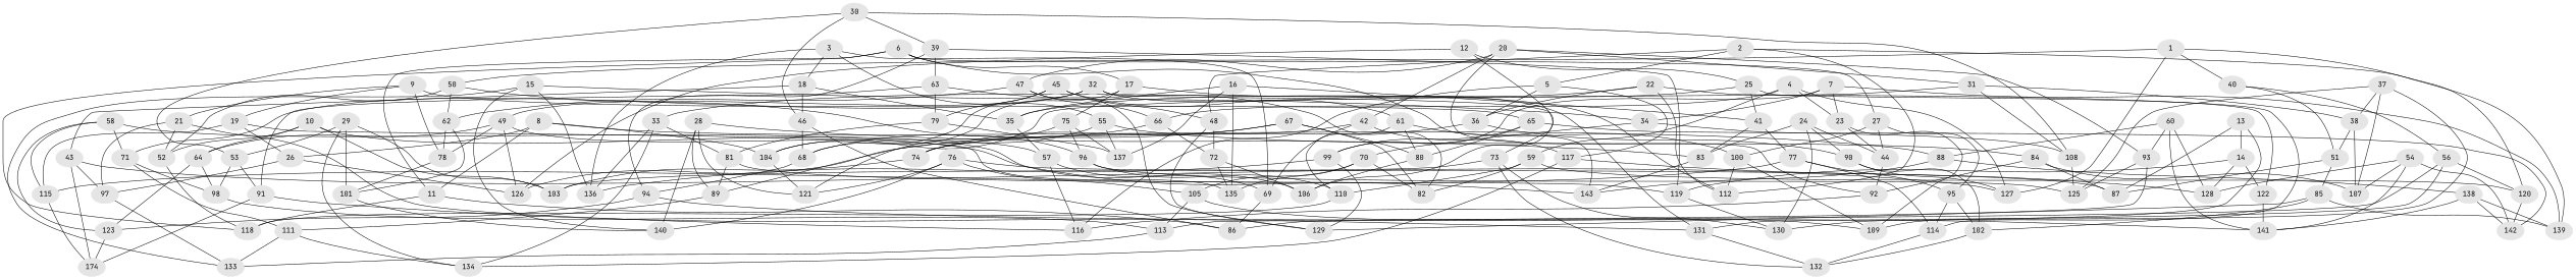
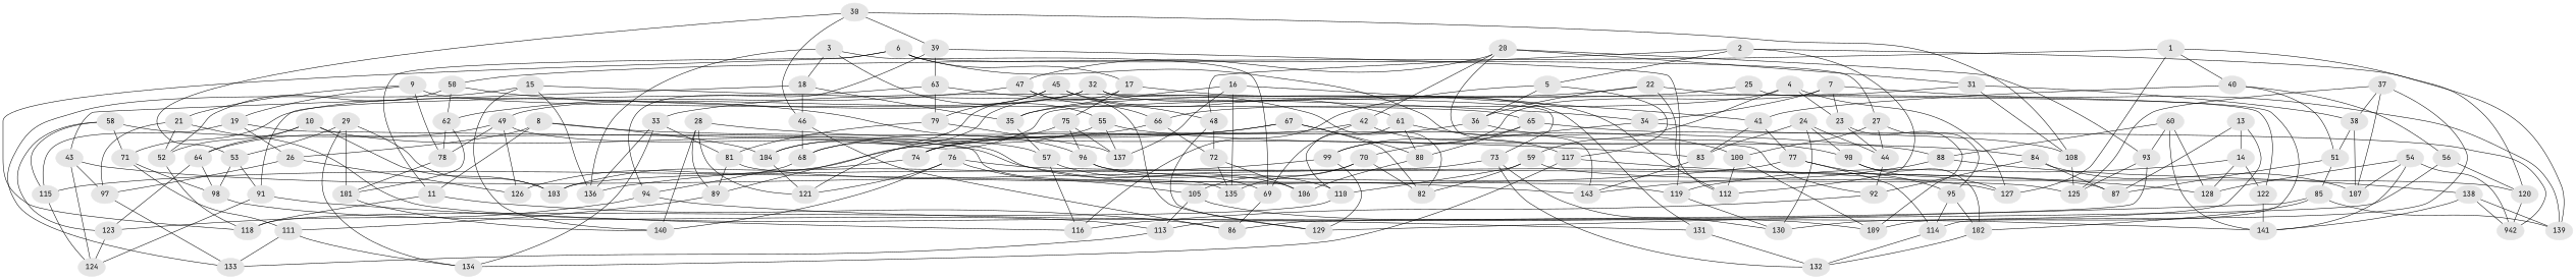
  graph {
    fontname="JetBrains Mono"
    node [color=gray90 fontname="JetBrains Mono" style=filled]
    edge [fontname="JetBrains Mono"]
    1
    40
    50
    120
    127
    41
    51
    56
    52
    62
    96
-   142
+   142 [label=942]
    2
    5
    48
    112
    139
    36
    116
    117
    129
    72
    3
    18
    55
    69
    136
    35
    43
    46
    137
    89
    84
    86
    4
    23
    59
    66
    44
    109
    82
    110
    68
    90
    74
    128
    134
    6
    11
    17
    27
    143
    118
    75
    95
    100
    7
    34
    99
    108
    70
    8
    26
    88
    104
    126
    97
    138
    121
    9
    19
    21
    65
    78
    135
    115
    80
    101
    10
    64
    103
    106
    98
    123
-   12
    25
    114
    13
    14
    87
    130
    119
    122
    47
    141
    15
    133
    140
    16
    57
    83
    77
    94
-   124 [label=174]
+   124
    20
    31
    42
    92
    93
    38
    125
    113
    22
    33
    81
    24
    102
    132
    28
    111
    29
    53
    91
    30
    39
    63
    107
    32
    49
    71
    73
    131
    105
    37
    85
    79
    45
    61
    54
    58
    60
    67
    76
    1 -- 40
    1 -- 50
    1 -- 120
    1 -- 127
-   25 -- 41
+   40 -- 41
    40 -- 51
    40 -- 56
    50 -- 52
    50 -- 62
    50 -- 96
    120 -- 142
    41 -- 83
    41 -- 77
    51 -- 87
    51 -- 85
    56 -- 120
    56 -- 86
-   56 -- 131
    52 -- 118
    62 -- 78
    62 -- 101
    96 -- 110
    96 -- 125
    2 -- 5
    2 -- 48
    2 -- 112
    2 -- 139
    5 -- 36
    5 -- 116
    5 -- 117
    48 -- 129
    48 -- 72
    36 -- 90
    36 -- 74
    117 -- 128
    117 -- 134
    72 -- 135
    72 -- 106
    3 -- 18
    3 -- 55
    3 -- 69
    3 -- 136
    18 -- 35
    18 -- 43
    18 -- 46
    55 -- 137
    55 -- 89
    55 -- 84
    69 -- 86
    35 -- 57
    43 -- 127
    43 -- 97
    43 -- 124
    46 -- 86
    46 -- 68
    89 -- 111
    84 -- 87
    84 -- 92
    84 -- 107
    4 -- 127
    4 -- 23
    4 -- 59
    4 -- 66
    23 -- 44
    23 -- 109
    59 -- 120
    59 -- 82
    59 -- 110
    66 -- 72
    66 -- 68
    44 -- 92
    110 -- 118
    68 -- 94
    90 -- 127
    90 -- 102
    74 -- 103
    6 -- 11
    6 -- 17
    6 -- 27
    6 -- 143
    6 -- 118
    11 -- 86
    11 -- 118
    17 -- 112
    17 -- 68
    17 -- 75
    27 -- 44
    27 -- 95
    27 -- 100
    75 -- 96
    75 -- 137
    75 -- 121
    95 -- 114
    95 -- 102
    100 -- 112
    100 -- 109
    7 -- 139
    7 -- 23
    7 -- 34
    7 -- 99
    34 -- 108
    34 -- 70
    99 -- 129
    99 -- 136
    108 -- 125
    70 -- 82
    70 -- 135
    70 -- 105
    8 -- 11
    8 -- 26
    8 -- 88
    8 -- 104
    26 -- 126
    26 -- 97
    88 -- 143
    88 -- 138
    104 -- 121
    97 -- 133
    138 -- 142
    138 -- 139
    138 -- 141
    9 -- 19
    9 -- 21
    9 -- 65
    9 -- 78
    19 -- 26
    19 -- 135
    19 -- 115
    21 -- 52
    21 -- 116
    21 -- 97
    65 -- 142
    65 -- 99
    65 -- 80
    78 -- 101
    115 -- 124
    80 -- 106
    101 -- 140
    10 -- 52
    10 -- 64
    10 -- 103
    10 -- 106
    64 -- 98
    64 -- 123
    98 -- 113
    123 -- 124
-   12 -- 126
-   12 -- 106
-   12 -- 25
    25 -- 35
    25 -- 114
    114 -- 132
    13 -- 14
    13 -- 87
    13 -- 130
    14 -- 128
    14 -- 119
    14 -- 122
    119 -- 130
    122 -- 141
    47 -- 62
    47 -- 129
    47 -- 66
    15 -- 136
    15 -- 34
    15 -- 133
    15 -- 140
    16 -- 41
    16 -- 35
    16 -- 137
    16 -- 135
    57 -- 116
    57 -- 69
    83 -- 143
    77 -- 95
    77 -- 115
    77 -- 114
    94 -- 123
    94 -- 141
    20 -- 47
    20 -- 31
    20 -- 42
    20 -- 92
    20 -- 93
    31 -- 108
    31 -- 104
    31 -- 38
    42 -- 117
    42 -- 69
    42 -- 74
    92 -- 116
    93 -- 125
    93 -- 113
    38 -- 51
    38 -- 107
    113 -- 133
    22 -- 112
    22 -- 36
    22 -- 122
    22 -- 33
    33 -- 136
    33 -- 134
    33 -- 81
    81 -- 89
    81 -- 119
    24 -- 44
    24 -- 90
    24 -- 130
    24 -- 83
    102 -- 132
    28 -- 89
    28 -- 121
    28 -- 140
    28 -- 83
    111 -- 134
    111 -- 133
    29 -- 134
    29 -- 101
    29 -- 103
    29 -- 53
    53 -- 98
    53 -- 91
    91 -- 124
    91 -- 131
    30 -- 46
    30 -- 108
    30 -- 53
    30 -- 39
    39 -- 119
    39 -- 94
    39 -- 63
    63 -- 82
    63 -- 91
    63 -- 79
    32 -- 49
    32 -- 71
    32 -- 73
    32 -- 131
    49 -- 126
    49 -- 78
    49 -- 64
    49 -- 57
    71 -- 98
    71 -- 111
    73 -- 103
    73 -- 130
    73 -- 132
    131 -- 132
    105 -- 109
    105 -- 113
    37 -- 109
    37 -- 38
    37 -- 125
    37 -- 107
    85 -- 139
    85 -- 129
    85 -- 102
    79 -- 137
    79 -- 81
    45 -- 48
    45 -- 104
    45 -- 79
    45 -- 61
    61 -- 110
    61 -- 100
    61 -- 80
    54 -- 142
    54 -- 128
    54 -- 141
    54 -- 107
    58 -- 143
    58 -- 115
    58 -- 123
    58 -- 71
    60 -- 128
    60 -- 88
    60 -- 141
    60 -- 93
    67 -- 82
    67 -- 74
    67 -- 126
    67 -- 80
    76 -- 121
    76 -- 87
    76 -- 140
    76 -- 105
  }
